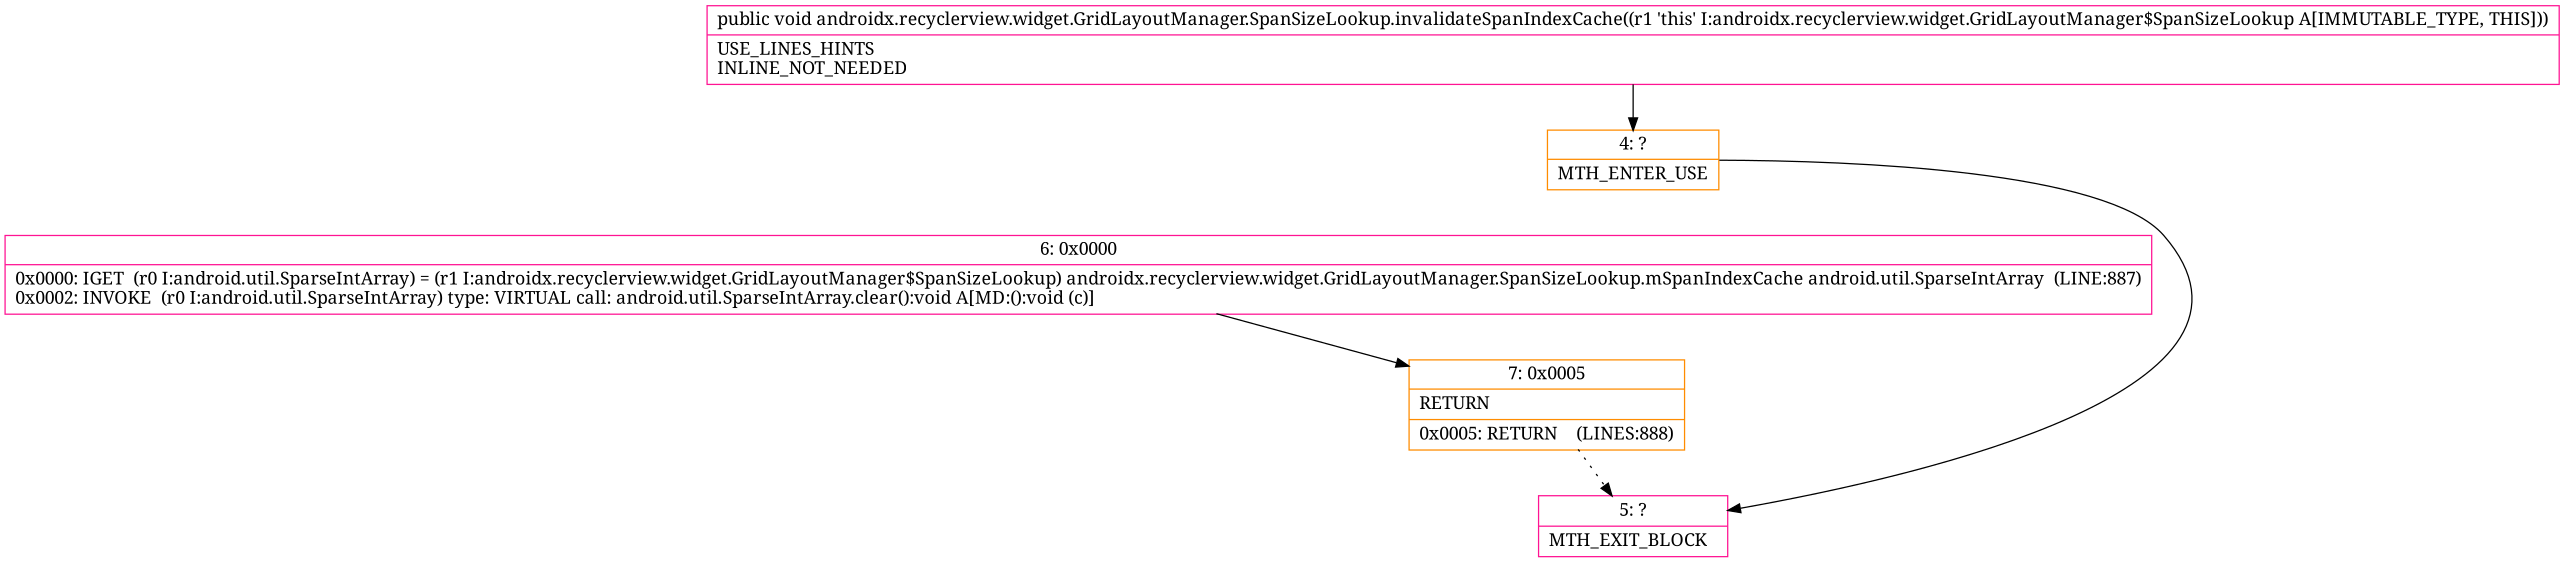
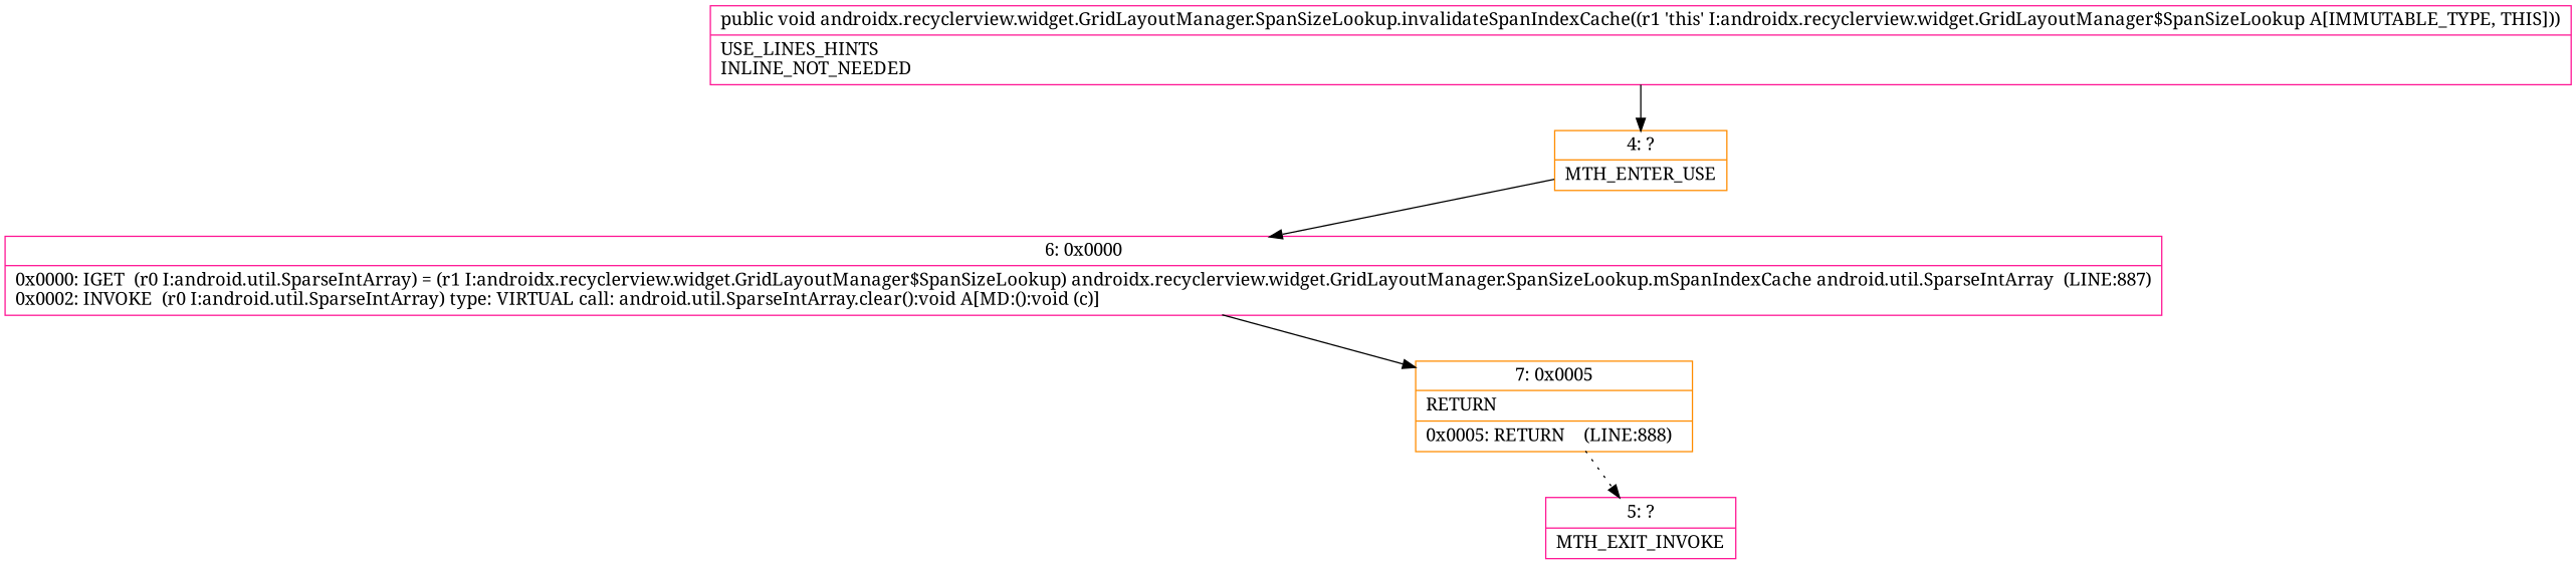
  digraph {
    fontname="Noto Serif"
    node [color=deeppink fontname="Noto Serif" shape=record]
    edge [fontname="Noto Serif" style=solid]
    n1 [color=darkorange label="{4\:\ ?|MTH_ENTER_USE\l}"]
    n2 [label="{6\:\ 0x0000|0x0000: IGET  (r0 I:android.util.SparseIntArray) = (r1 I:androidx.recyclerview.widget.GridLayoutManager$SpanSizeLookup) androidx.recyclerview.widget.GridLayoutManager.SpanSizeLookup.mSpanIndexCache android.util.SparseIntArray  (LINE:887)\l0x0002: INVOKE  (r0 I:android.util.SparseIntArray) type: VIRTUAL call: android.util.SparseIntArray.clear():void A[MD:():void (c)]\l}"]
-   n3 [color=darkorange label="{7\:\ 0x0005|RETURN\l|0x0005: RETURN    (LINES:888)\l}"]
-   n4 [label="{5\:\ ?|MTH_EXIT_BLOCK\l}"]
+   n3 [color=darkorange label="{7\:\ 0x0005|RETURN\l|0x0005: RETURN    (LINE:888)\l}"]
+   n4 [label="{5\:\ ?|MTH_EXIT_INVOKE\l}"]
    n5 [label="{public void androidx.recyclerview.widget.GridLayoutManager.SpanSizeLookup.invalidateSpanIndexCache((r1 'this' I:androidx.recyclerview.widget.GridLayoutManager$SpanSizeLookup A[IMMUTABLE_TYPE, THIS]))  | USE_LINES_HINTS\lINLINE_NOT_NEEDED\l}"]
-   n1 -> n4
+   n1 -> n2
    n2 -> n3
    n3 -> n4 [style=dotted]
    n5 -> n1
  }
